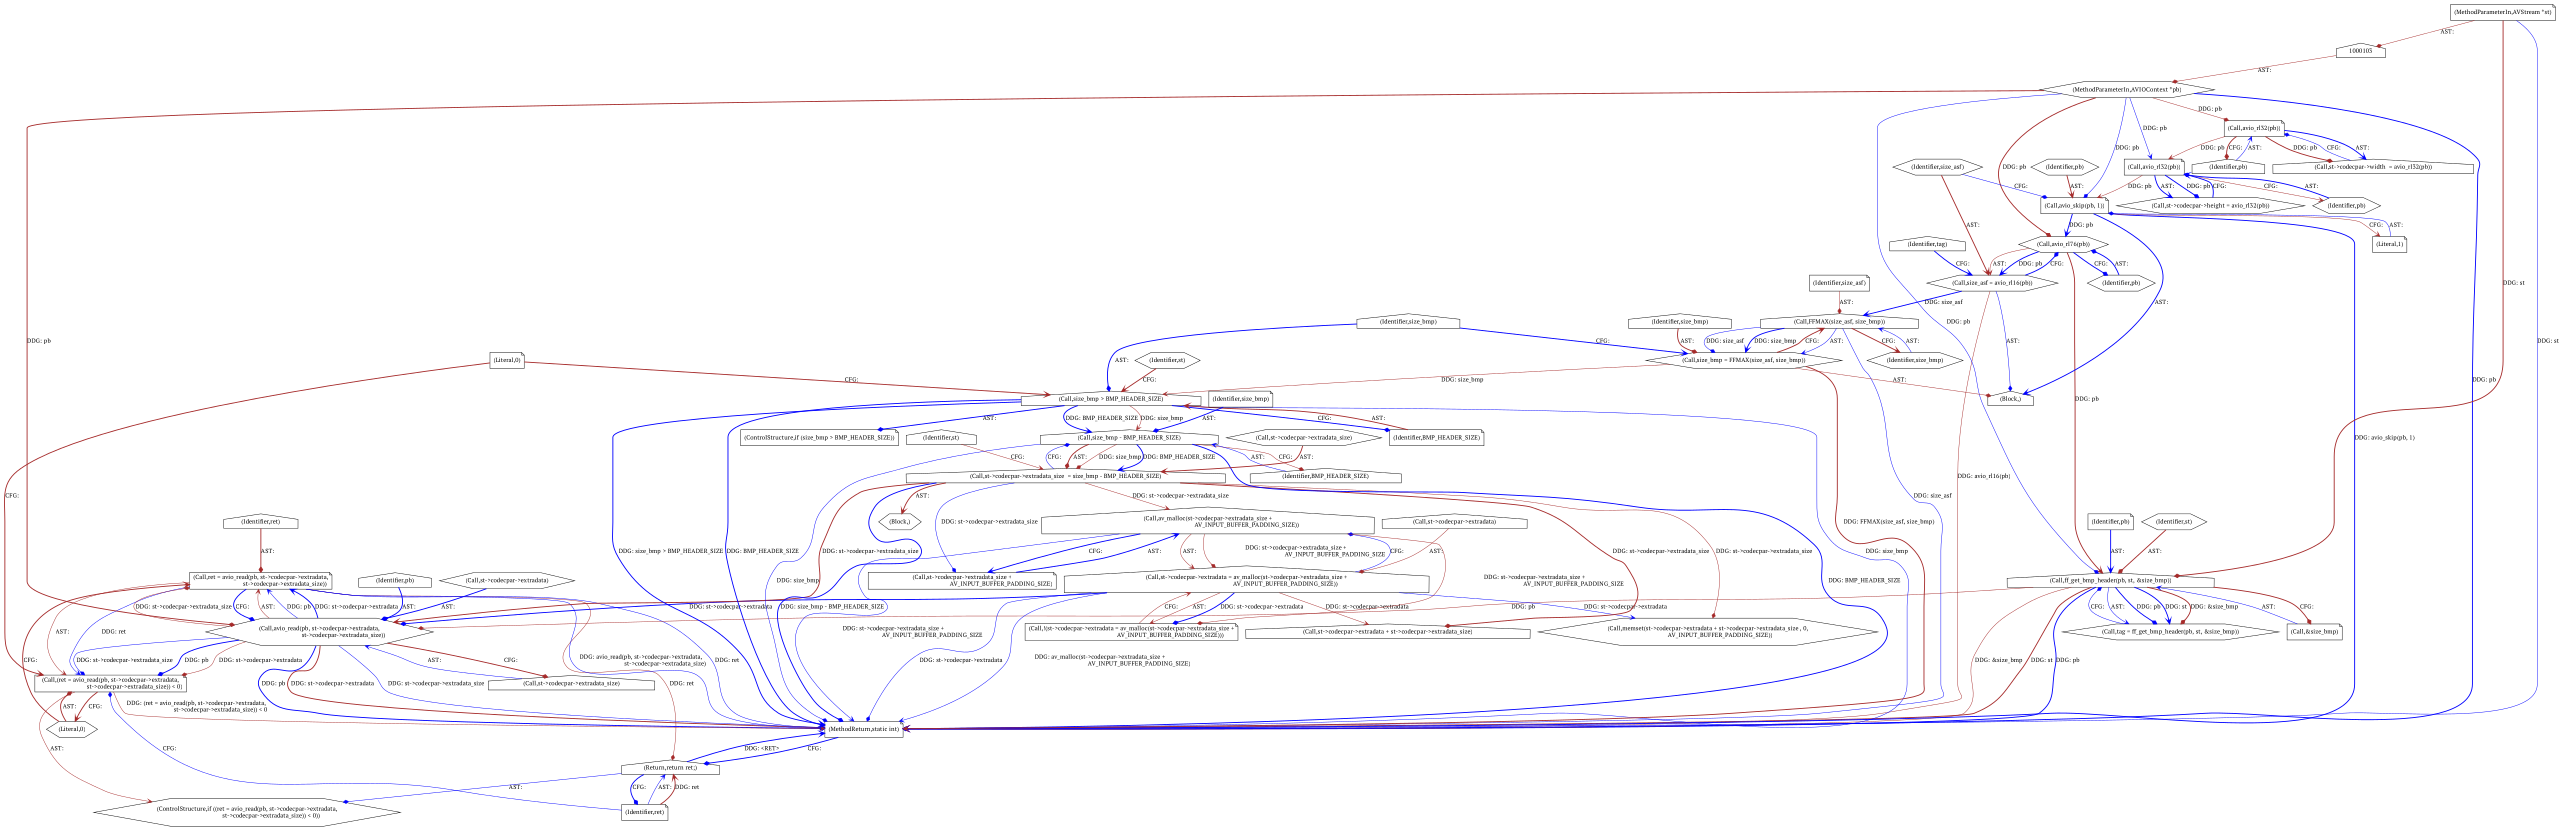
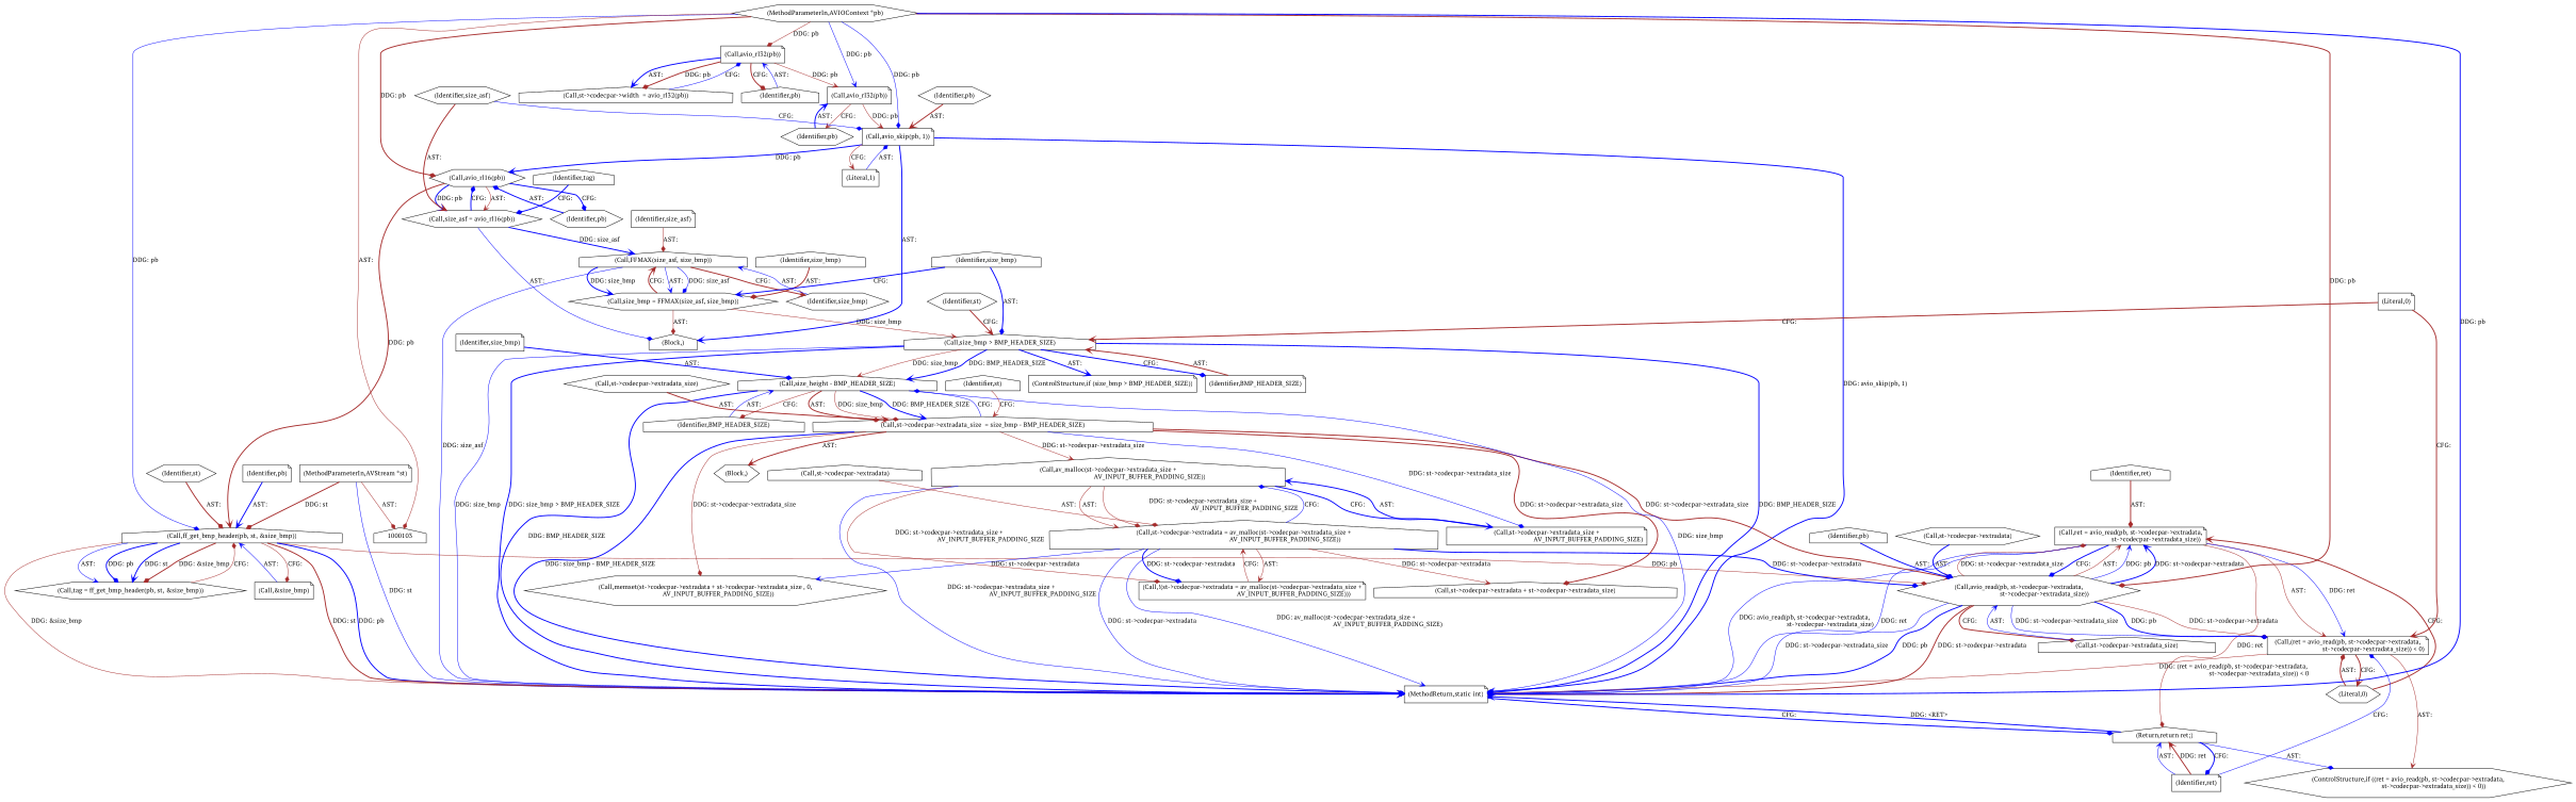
  digraph {
    fontname="PT Serif"
    node [fontname="PT Serif" shape=house]
    edge [arrowhead=vee color=blue fontname="PT Serif" style=bold]
    n1 [label="(Call,ret = avio_read(pb, st->codecpar->extradata,\n                             st->codecpar->extradata_size))" shape=note]
    n2 [label="(Call,avio_read(pb, st->codecpar->extradata,\n                             st->codecpar->extradata_size))" shape=hexagon]
    n3 [label="(Call,(ret = avio_read(pb, st->codecpar->extradata,\n                             st->codecpar->extradata_size)) < 0)" shape=note]
    n4 [label="(Return,return ret;)"]
    n5 [label="(MethodReturn,static int)" shape=note]
    n6 [label="(Call,st->codecpar->extradata_size)"]
    n7 [label="(ControlStructure,if ((ret = avio_read(pb, st->codecpar->extradata,\n                             st->codecpar->extradata_size)) < 0))" shape=hexagon]
    n8 [label="(Literal,0)" shape=hexagon]
    n9 [label="(Identifier,ret)" shape=note]
    n10 [label="(Call,ff_get_bmp_header(pb, st, &size_bmp))"]
    n11 [label="(Call,&size_bmp)" shape=note]
    n12 [label="(Call,tag = ff_get_bmp_header(pb, st, &size_bmp))" shape=hexagon]
-   n13 [label="(Call,avio_rl76(pb))" shape=hexagon]
+   n13 [label="(Call,avio_rl16(pb))" shape=hexagon]
    n14 [label="(Call,size_asf = avio_rl16(pb))" shape=hexagon]
    n15 [label="(Identifier,pb)" shape=hexagon]
    n16 [label="(Block,)"]
    n17 [label="(Call,FFMAX(size_asf, size_bmp))"]
    n18 [label="(Call,avio_skip(pb, 1))" shape=note]
    n19 [label="(Literal,1)" shape=note]
    n20 [label="(Call,avio_rl32(pb))" shape=note]
    n21 [label="(Identifier,pb)" shape=hexagon]
-   n22 [label="(Call,st->codecpar->height = avio_rl32(pb))" shape=hexagon]
    n23 [label="(Call,avio_rl32(pb))" shape=note]
    n24 [label="(Call,st->codecpar->width  = avio_rl32(pb))"]
    n25 [label="(Identifier,pb)"]
    n26 [label="(MethodParameterIn,AVIOContext *pb)" shape=hexagon]
    1000103
    n28 [label="(MethodParameterIn,AVStream *st)" shape=note]
    n29 [label="(Call,st->codecpar->extradata = av_malloc(st->codecpar->extradata_size +\n                                               AV_INPUT_BUFFER_PADDING_SIZE))"]
    n30 [label="(Call,av_malloc(st->codecpar->extradata_size +\n                                               AV_INPUT_BUFFER_PADDING_SIZE))"]
    n31 [label="(Call,!(st->codecpar->extradata = av_malloc(st->codecpar->extradata_size +\n                                               AV_INPUT_BUFFER_PADDING_SIZE)))" shape=note]
    n32 [label="(Call,st->codecpar->extradata + st->codecpar->extradata_size)"]
    n33 [label="(Call,memset(st->codecpar->extradata + st->codecpar->extradata_size , 0,\n               AV_INPUT_BUFFER_PADDING_SIZE))" shape=hexagon]
    n34 [label="(Call,st->codecpar->extradata_size +\n                                               AV_INPUT_BUFFER_PADDING_SIZE)" shape=note]
    n35 [label="(Call,st->codecpar->extradata_size  = size_bmp - BMP_HEADER_SIZE)"]
-   n36 [label="(Call,size_bmp - BMP_HEADER_SIZE)"]
+   n36 [label="(Call,size_height - BMP_HEADER_SIZE)"]
    n37 [label="(Block,)" shape=hexagon]
    n38 [label="(Identifier,BMP_HEADER_SIZE)"]
    n39 [label="(Call,size_bmp > BMP_HEADER_SIZE)"]
    n40 [label="(ControlStructure,if (size_bmp > BMP_HEADER_SIZE))" shape=note]
    n41 [label="(Identifier,BMP_HEADER_SIZE)" shape=note]
    n42 [label="(Call,size_bmp = FFMAX(size_asf, size_bmp))" shape=hexagon]
    n43 [label="(Identifier,size_bmp)" shape=hexagon]
    n44 [label="(Identifier,size_bmp)"]
    n45 [label="(Identifier,size_bmp)"]
    n46 [label="(Identifier,pb)" shape=hexagon]
    n47 [label="(Identifier,size_asf)" shape=hexagon]
    n48 [label="(Call,st->codecpar->extradata)"]
    n49 [label="(Identifier,pb)" shape=note]
    n50 [label="(Identifier,st)" shape=hexagon]
    n51 [label="(Call,st->codecpar->extradata_size)" shape=hexagon]
    n52 [label="(Identifier,st)"]
    n53 [label="(Identifier,tag)"]
    n54 [label="(Identifier,size_asf)" shape=note]
    n55 [label="(Identifier,size_bmp)" shape=note]
    n56 [label="(Identifier,pb)"]
    n57 [label="(Identifier,ret)"]
    n58 [label="(Call,st->codecpar->extradata)" shape=hexagon]
    n59 [label="(Literal,0)" shape=note]
    n60 [label="(Identifier,st)" shape=hexagon]
    n1 -> n2 [arrowhead=diamond label="CFG: "]
    n1 -> n3 [color=brown label="AST: " style=solid]
    n1 -> n3 [label="DDG: ret" style=solid]
    n1 -> n4 [arrowhead=diamond color=brown label="DDG: ret" style=solid]
    n1 -> n5 [arrowhead=diamond label="DDG: avio_read(pb, st->codecpar->extradata,\n                             st->codecpar->extradata_size)" style=solid]
    n1 -> n5 [label="DDG: ret" style=solid]
    n2 -> n1 [color=brown label="AST: " style=solid]
    n2 -> n1 [label="DDG: pb" style=solid]
    n2 -> n1 [label="DDG: st->codecpar->extradata"]
    n2 -> n1 [arrowhead=diamond color=brown label="DDG: st->codecpar->extradata_size" style=solid]
    n2 -> n3 [arrowhead=diamond label="DDG: pb"]
    n2 -> n3 [arrowhead=diamond color=brown label="DDG: st->codecpar->extradata" style=solid]
    n2 -> n3 [arrowhead=diamond label="DDG: st->codecpar->extradata_size" style=solid]
    n2 -> n5 [arrowhead=diamond color=brown label="DDG: st->codecpar->extradata"]
    n2 -> n5 [label="DDG: st->codecpar->extradata_size" style=solid]
    n2 -> n5 [arrowhead=diamond label="DDG: pb"]
    n2 -> n6 [arrowhead=diamond color=brown label="CFG: "]
    n3 -> n5 [color=brown label="DDG: (ret = avio_read(pb, st->codecpar->extradata,\n                             st->codecpar->extradata_size)) < 0" style=solid]
    n3 -> n7 [color=brown label="AST: " style=solid]
    n3 -> n8 [color=brown label="CFG: "]
    n4 -> n5 [label="DDG: <RET>"]
    n4 -> n7 [arrowhead=diamond label="AST: " style=solid]
    n4 -> n9 [arrowhead=diamond label="CFG: "]
    n5 -> n4 [arrowhead=diamond label="CFG: "]
    n6 -> n2 [label="AST: " style=solid]
    n8 -> n1 [color=brown label="CFG: "]
    n8 -> n3 [arrowhead=diamond color=brown label="AST: "]
    n9 -> n3 [arrowhead=diamond label="CFG: " style=solid]
    n9 -> n4 [label="AST: " style=solid]
    n9 -> n4 [color=brown label="DDG: ret"]
    n10 -> n2 [arrowhead=diamond color=brown label="DDG: pb" style=solid]
    n10 -> n5 [arrowhead=diamond label="DDG: pb"]
    n10 -> n5 [arrowhead=diamond color=brown label="DDG: &size_bmp" style=solid]
    n10 -> n5 [color=brown label="DDG: st"]
-   n10 -> n11 [arrowhead=diamond color=brown label="CFG: "]
+   n10 -> n11 [arrowhead=diamond color=brown label="CFG: " style=solid]
    n10 -> n12 [label="AST: " style=solid]
    n10 -> n12 [arrowhead=diamond label="DDG: pb"]
    n10 -> n12 [label="DDG: st"]
    n10 -> n12 [arrowhead=diamond color=brown label="DDG: &size_bmp"]
    n11 -> n10 [label="AST: " style=solid]
-   n12 -> n10 [arrowhead=diamond label="CFG: " style=solid]
+   n12 -> n10 [arrowhead=diamond color=brown label="CFG: " style=solid]
    n13 -> n10 [color=brown label="DDG: pb"]
    n13 -> n14 [color=brown label="AST: " style=solid]
    n13 -> n14 [label="DDG: pb"]
    n13 -> n15 [arrowhead=diamond label="CFG: "]
-   n14 -> n5 [arrowhead=diamond color=brown label="DDG: avio_rl16(pb)" style=solid]
    n14 -> n13 [arrowhead=diamond label="CFG: "]
    n14 -> n16 [arrowhead=diamond label="AST: " style=solid]
    n14 -> n17 [label="DDG: size_asf"]
    n15 -> n13 [arrowhead=diamond label="AST: "]
    n17 -> n5 [label="DDG: size_asf" style=solid]
    n17 -> n42 [label="AST: " style=solid]
    n17 -> n42 [arrowhead=diamond label="DDG: size_asf" style=solid]
    n17 -> n42 [label="DDG: size_bmp"]
    n17 -> n43 [color=brown label="CFG: "]
    n18 -> n5 [label="DDG: avio_skip(pb, 1)"]
    n18 -> n13 [label="DDG: pb"]
    n18 -> n16 [label="AST: "]
    n18 -> n19 [color=brown label="CFG: " style=solid]
    n19 -> n18 [arrowhead=diamond label="AST: " style=solid]
    n20 -> n18 [color=brown label="DDG: pb" style=solid]
    n20 -> n21 [color=brown label="CFG: " style=solid]
-   n20 -> n22 [label="AST: "]
-   n20 -> n22 [arrowhead=diamond label="DDG: pb"]
    n21 -> n20 [label="AST: "]
-   n22 -> n20 [arrowhead=diamond label="CFG: "]
    n23 -> n20 [color=brown label="DDG: pb" style=solid]
    n23 -> n24 [label="AST: "]
    n23 -> n24 [arrowhead=diamond color=brown label="DDG: pb"]
    n23 -> n25 [arrowhead=diamond color=brown label="CFG: "]
    n24 -> n23 [arrowhead=diamond label="CFG: " style=solid]
    n25 -> n23 [label="AST: " style=solid]
    n26 -> n2 [arrowhead=diamond color=brown label="DDG: pb"]
    n26 -> n5 [arrowhead=diamond label="DDG: pb"]
    n26 -> n10 [arrowhead=diamond label="DDG: pb" style=solid]
    n26 -> n13 [arrowhead=diamond color=brown label="DDG: pb"]
    n26 -> n18 [arrowhead=diamond label="DDG: pb" style=solid]
    n26 -> n20 [label="DDG: pb" style=solid]
    n26 -> n23 [arrowhead=diamond color=brown label="DDG: pb" style=solid]
-   1000103 -> n26 [arrowhead=diamond color=brown label="AST: " style=solid]
+   n26 -> 1000103 [arrowhead=diamond color=brown label="AST: " style=solid]
    n28 -> n5 [label="DDG: st" style=solid]
    n28 -> n10 [arrowhead=diamond color=brown label="DDG: st"]
    n28 -> 1000103 [arrowhead=diamond color=brown label="AST: " style=solid]
    n29 -> n2 [arrowhead=diamond label="DDG: st->codecpar->extradata"]
    n29 -> n5 [arrowhead=diamond label="DDG: st->codecpar->extradata" style=solid]
    n29 -> n5 [label="DDG: av_malloc(st->codecpar->extradata_size +\n                                               AV_INPUT_BUFFER_PADDING_SIZE)" style=solid]
    n29 -> n30 [arrowhead=diamond label="CFG: " style=solid]
    n29 -> n31 [color=brown label="AST: " style=solid]
    n29 -> n31 [arrowhead=diamond label="DDG: st->codecpar->extradata"]
    n29 -> n32 [color=brown label="DDG: st->codecpar->extradata" style=solid]
    n29 -> n33 [label="DDG: st->codecpar->extradata" style=solid]
    n30 -> n5 [label="DDG: st->codecpar->extradata_size +\n                                               AV_INPUT_BUFFER_PADDING_SIZE" style=solid]
    n30 -> n29 [color=brown label="AST: " style=solid]
    n30 -> n29 [arrowhead=diamond color=brown label="DDG: st->codecpar->extradata_size +\n                                               AV_INPUT_BUFFER_PADDING_SIZE" style=solid]
    n30 -> n31 [arrowhead=diamond color=brown label="DDG: st->codecpar->extradata_size +\n                                               AV_INPUT_BUFFER_PADDING_SIZE" style=solid]
    n30 -> n34 [label="CFG: "]
    n31 -> n29 [color=brown label="CFG: " style=solid]
    n34 -> n30 [label="AST: "]
    n35 -> n2 [color=brown label="DDG: st->codecpar->extradata_size"]
    n35 -> n5 [arrowhead=diamond label="DDG: size_bmp - BMP_HEADER_SIZE"]
    n35 -> n30 [color=brown label="DDG: st->codecpar->extradata_size" style=solid]
    n35 -> n32 [arrowhead=diamond color=brown label="DDG: st->codecpar->extradata_size"]
    n35 -> n33 [arrowhead=diamond color=brown label="DDG: st->codecpar->extradata_size" style=solid]
    n35 -> n34 [arrowhead=diamond label="DDG: st->codecpar->extradata_size" style=solid]
    n35 -> n36 [arrowhead=diamond label="CFG: " style=solid]
    n35 -> n37 [color=brown label="AST: "]
    n36 -> n5 [arrowhead=diamond label="DDG: size_bmp" style=solid]
    n36 -> n5 [label="DDG: BMP_HEADER_SIZE"]
    n36 -> n35 [arrowhead=diamond color=brown label="AST: "]
    n36 -> n35 [arrowhead=diamond color=brown label="DDG: size_bmp" style=solid]
    n36 -> n35 [label="DDG: BMP_HEADER_SIZE"]
    n36 -> n38 [arrowhead=diamond color=brown label="CFG: " style=solid]
    n38 -> n36 [label="AST: " style=solid]
    n39 -> n5 [label="DDG: BMP_HEADER_SIZE"]
    n39 -> n5 [arrowhead=diamond label="DDG: size_bmp" style=solid]
    n39 -> n5 [label="DDG: size_bmp > BMP_HEADER_SIZE"]
    n39 -> n36 [color=brown label="DDG: size_bmp" style=solid]
    n39 -> n36 [label="DDG: BMP_HEADER_SIZE"]
-   n39 -> n40 [arrowhead=diamond label="AST: "]
+   n39 -> n40 [label="AST: "]
    n39 -> n41 [arrowhead=diamond label="CFG: "]
    n41 -> n39 [color=brown label="AST: "]
-   n42 -> n5 [color=brown label="DDG: FFMAX(size_asf, size_bmp)"]
    n42 -> n16 [arrowhead=diamond color=brown label="AST: " style=solid]
    n42 -> n17 [color=brown label="CFG: "]
    n42 -> n39 [color=brown label="DDG: size_bmp" style=solid]
    n43 -> n17 [label="AST: " style=solid]
    n44 -> n42 [arrowhead=diamond color=brown label="AST: "]
    n45 -> n39 [arrowhead=diamond label="AST: "]
    n45 -> n42 [label="CFG: "]
    n46 -> n18 [color=brown label="AST: "]
    n47 -> n14 [color=brown label="AST: "]
    n47 -> n18 [arrowhead=diamond label="CFG: " style=solid]
    n48 -> n29 [arrowhead=diamond color=brown label="AST: " style=solid]
    n49 -> n10 [label="AST: "]
    n50 -> n39 [color=brown label="CFG: "]
    n51 -> n35 [color=brown label="AST: "]
    n52 -> n35 [color=brown label="CFG: " style=solid]
-   n53 -> n14 [label="CFG: "]
+   n53 -> n14 [arrowhead=diamond label="CFG: "]
    n54 -> n17 [arrowhead=diamond color=brown label="AST: " style=solid]
    n55 -> n36 [arrowhead=diamond label="AST: "]
    n56 -> n2 [arrowhead=diamond label="AST: "]
    n57 -> n1 [arrowhead=diamond color=brown label="AST: "]
    n58 -> n2 [arrowhead=diamond label="AST: "]
    n59 -> n3 [color=brown label="CFG: "]
    n59 -> n39 [color=brown label="CFG: "]
    n60 -> n10 [arrowhead=diamond color=brown label="AST: "]
  }
